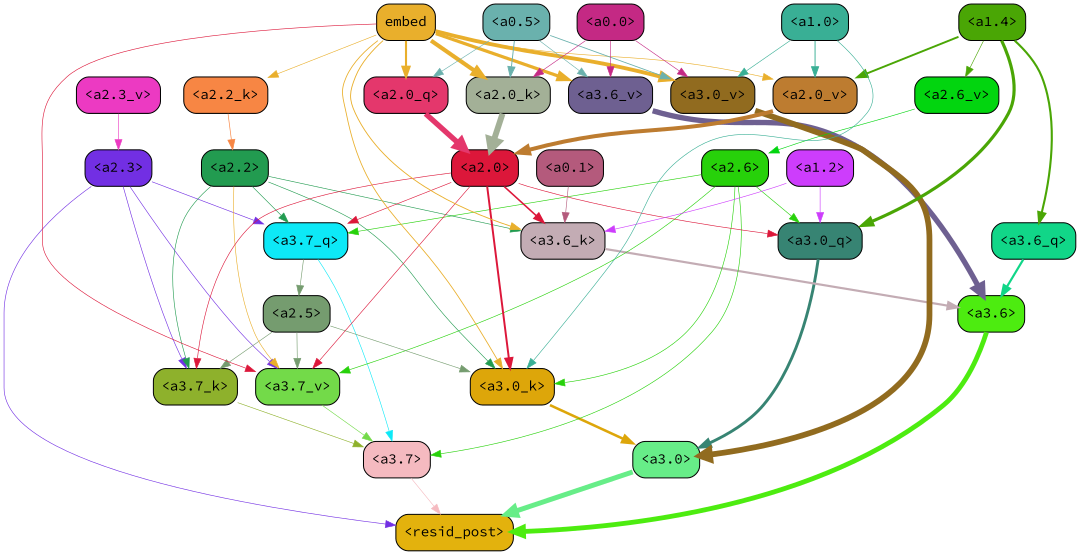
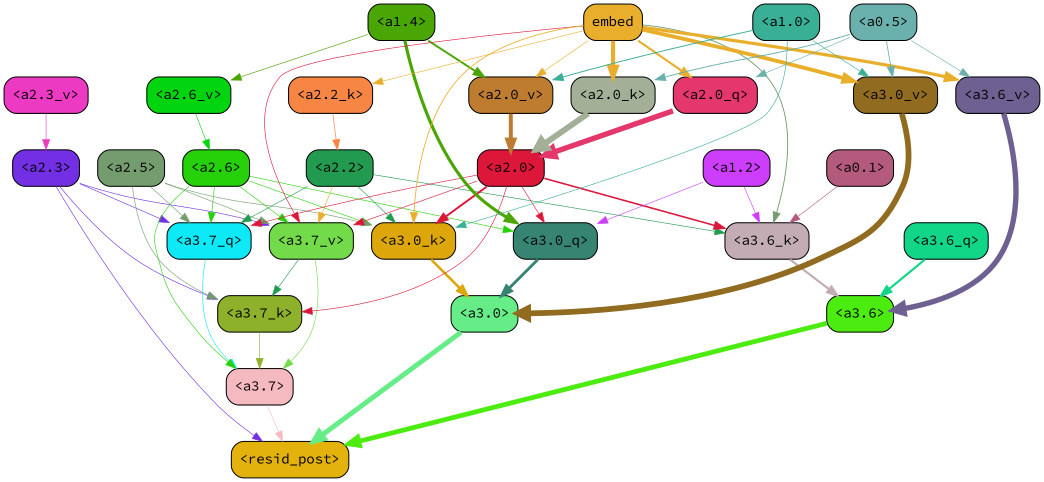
  strict digraph {
    fontname="Source Code Pro"
    splines=true
    node [color=black fontname="Source Code Pro" shape=box style="filled, rounded"]
    edge [color="#e9af2c" fontname="Source Code Pro" penwidth=0.6]
    "<a3.7>" [fillcolor="#f5bac0"]
    "<resid_post>" [fillcolor="#e3b20d"]
    "<a3.6>" [fillcolor="#4dec10"]
    "<a3.0>" [fillcolor="#67ed88"]
    "<a2.3>" [fillcolor="#722fe3"]
    "<a3.7_q>" [fillcolor="#0de9f7"]
    "<a3.7_k>" [fillcolor="#8eb12c"]
    "<a3.7_v>" [fillcolor="#73da49"]
    "<a3.6_q>" [fillcolor="#11d688"]
    "<a3.0_q>" [fillcolor="#378473"]
    "<a3.6_k>" [fillcolor="#c3acb4"]
    "<a3.0_k>" [fillcolor="#dda60a"]
    "<a3.6_v>" [fillcolor="#6e6091"]
    "<a3.0_v>" [fillcolor="#916b1f"]
    "<a2.6>" [fillcolor="#27d10a"]
    "<a2.5>" [fillcolor="#759c6f"]
    "<a2.2>" [fillcolor="#229b50"]
    "<a2.0>" [fillcolor="#dc173a"]
    "<a1.4>" [fillcolor="#4aa605"]
    "<a2.6_v>" [fillcolor="#02d50f"]
    "<a2.0_v>" [fillcolor="#bd7c30"]
    "<a1.2>" [fillcolor="#cd3dfc"]
    "<a0.1>" [fillcolor="#b45a7c"]
    embed [fillcolor="#e9af2c"]
    "<a2.0_q>" [fillcolor="#e4376c"]
    "<a2.2_k>" [fillcolor="#f78644"]
    "<a2.0_k>" [fillcolor="#a3b097"]
    "<a1.0>" [fillcolor="#39af95"]
    "<a0.5>" [fillcolor="#6ab1ad"]
-   "<a0.0>" [fillcolor="#c42984"]
    "<a2.3_v>" [fillcolor="#ec3ac2"]
    "<a3.7>" -> "<resid_post>" [color="#f5bac0"]
    "<a3.6>" -> "<resid_post>" [color="#4dec10" penwidth=4.751592040061951]
    "<a3.0>" -> "<resid_post>" [color="#67ed88" penwidth=4.904066681861877]
    "<a2.3>" -> "<resid_post>" [color="#722fe3"]
    "<a2.3>" -> "<a3.7_q>" [color="#722fe3"]
    "<a2.3>" -> "<a3.7_k>" [color="#722fe3" penwidth=0.6069068089127541]
    "<a2.3>" -> "<a3.7_v>" [color="#722fe3"]
    "<a3.7_q>" -> "<a3.7>" [color="#0de9f7"]
    "<a3.7_k>" -> "<a3.7>" [color="#8eb12c"]
    "<a3.7_v>" -> "<a3.7>" [color="#73da49"]
    "<a3.6_q>" -> "<a3.6>" [color="#11d688" penwidth=2.160832464694977]
    "<a3.0_q>" -> "<a3.0>" [color="#378473" penwidth=2.870753765106201]
    "<a3.6_k>" -> "<a3.6>" [color="#c3acb4" penwidth=2.13908451795578]
    "<a3.0_k>" -> "<a3.0>" [color="#dda60a" penwidth=2.520303964614868]
    "<a3.6_v>" -> "<a3.6>" [color="#6e6091" penwidth=5.297133803367615]
    "<a3.0_v>" -> "<a3.0>" [color="#916b1f" penwidth=5.680712580680847]
    "<a2.6>" -> "<a3.7>" [color="#27d10a"]
    "<a2.6>" -> "<a3.7_q>" [color="#27d10a"]
    "<a2.6>" -> "<a3.7_v>" [color="#27d10a"]
    "<a2.6>" -> "<a3.0_q>" [color="#27d10a"]
    "<a2.6>" -> "<a3.0_k>" [color="#27d10a"]
-   "<a3.7_q>" -> "<a2.5>" [color="#759c6f"]
+   "<a2.5>" -> "<a3.7_q>" [color="#759c6f"]
    "<a2.5>" -> "<a3.7_k>" [color="#759c6f"]
    "<a2.5>" -> "<a3.7_v>" [color="#759c6f"]
    "<a2.5>" -> "<a3.0_k>" [color="#759c6f"]
    "<a2.2>" -> "<a3.7_q>" [color="#229b50"]
-   "<a2.2>" -> "<a3.7_k>" [color="#229b50"]
+   "<a3.7_v>" -> "<a3.7_k>" [color="#229b50"]
    "<a2.2>" -> "<a3.7_v>"
    "<a2.2>" -> "<a3.6_k>" [color="#229b50"]
    "<a2.2>" -> "<a3.0_k>" [color="#229b50"]
    "<a2.0>" -> "<a3.7_q>" [color="#dc173a"]
    "<a2.0>" -> "<a3.7_k>" [color="#dc173a"]
    "<a2.0>" -> "<a3.7_v>" [color="#dc173a"]
    "<a2.0>" -> "<a3.0_q>" [color="#dc173a"]
    "<a2.0>" -> "<a3.6_k>" [color="#dc173a" penwidth=1.564806342124939]
    "<a2.0>" -> "<a3.0_k>" [color="#dc173a" penwidth=1.9353990852832794]
-   "<a1.4>" -> "<a3.6_q>" [color="#4aa605" penwidth=2.0727532356977463]
    "<a1.4>" -> "<a3.0_q>" [color="#4aa605" penwidth=3.1279823780059814]
    "<a1.4>" -> "<a2.6_v>" [color="#4aa605"]
    "<a1.4>" -> "<a2.0_v>" [color="#4aa605" penwidth=1.9170897603034973]
    "<a2.6_v>" -> "<a2.6>" [color="#02d50f"]
    "<a2.0_v>" -> "<a2.0>" [color="#bd7c30" penwidth=3.9621697664260864]
    "<a1.2>" -> "<a3.0_q>" [color="#cd3dfc"]
    "<a1.2>" -> "<a3.6_k>" [color="#cd3dfc"]
    "<a0.1>" -> "<a3.6_k>" [color="#b45a7c"]
    embed -> "<a3.7_v>" [color="#dc173a"]
-   embed -> "<a3.6_k>" [penwidth=0.8915999233722687]
+   embed -> "<a3.6_k>" [color="#759c6f" penwidth=0.8915999233722687]
    embed -> "<a3.0_k>" [penwidth=0.832088902592659]
    embed -> "<a3.6_v>" [penwidth=3.1840110421180725]
    embed -> "<a3.0_v>" [penwidth=3.8132747188210487]
    embed -> "<a2.0_v>"
    embed -> "<a2.0_q>" [penwidth=2.084651827812195]
    embed -> "<a2.2_k>"
    embed -> "<a2.0_k>" [penwidth=4.084526404738426]
    "<a2.0_q>" -> "<a2.0>" [color="#e4376c" penwidth=5.29856276512146]
    "<a2.2_k>" -> "<a2.2>" [color="#f78644" penwidth=0.6722683310508728]
    "<a2.0_k>" -> "<a2.0>" [color="#a3b097" penwidth=5.859246134757996]
    "<a1.0>" -> "<a3.0_k>" [color="#39af95"]
    "<a1.0>" -> "<a3.0_v>" [color="#39af95"]
    "<a1.0>" -> "<a2.0_v>" [color="#39af95" penwidth=0.9450988052412868]
    "<a0.5>" -> "<a3.6_v>" [color="#6ab1ad"]
    "<a0.5>" -> "<a3.0_v>" [color="#6ab1ad" penwidth=0.8331108838319778]
    "<a0.5>" -> "<a2.0_q>" [color="#6ab1ad"]
    "<a0.5>" -> "<a2.0_k>" [color="#6ab1ad" penwidth=0.9412797391414642]
-   "<a0.0>" -> "<a3.6_v>" [color="#c42984"]
-   "<a0.0>" -> "<a3.0_v>" [color="#c42984"]
-   "<a0.0>" -> "<a2.0_k>" [color="#c42984"]
    "<a2.3_v>" -> "<a2.3>" [color="#ec3ac2"]
  }
